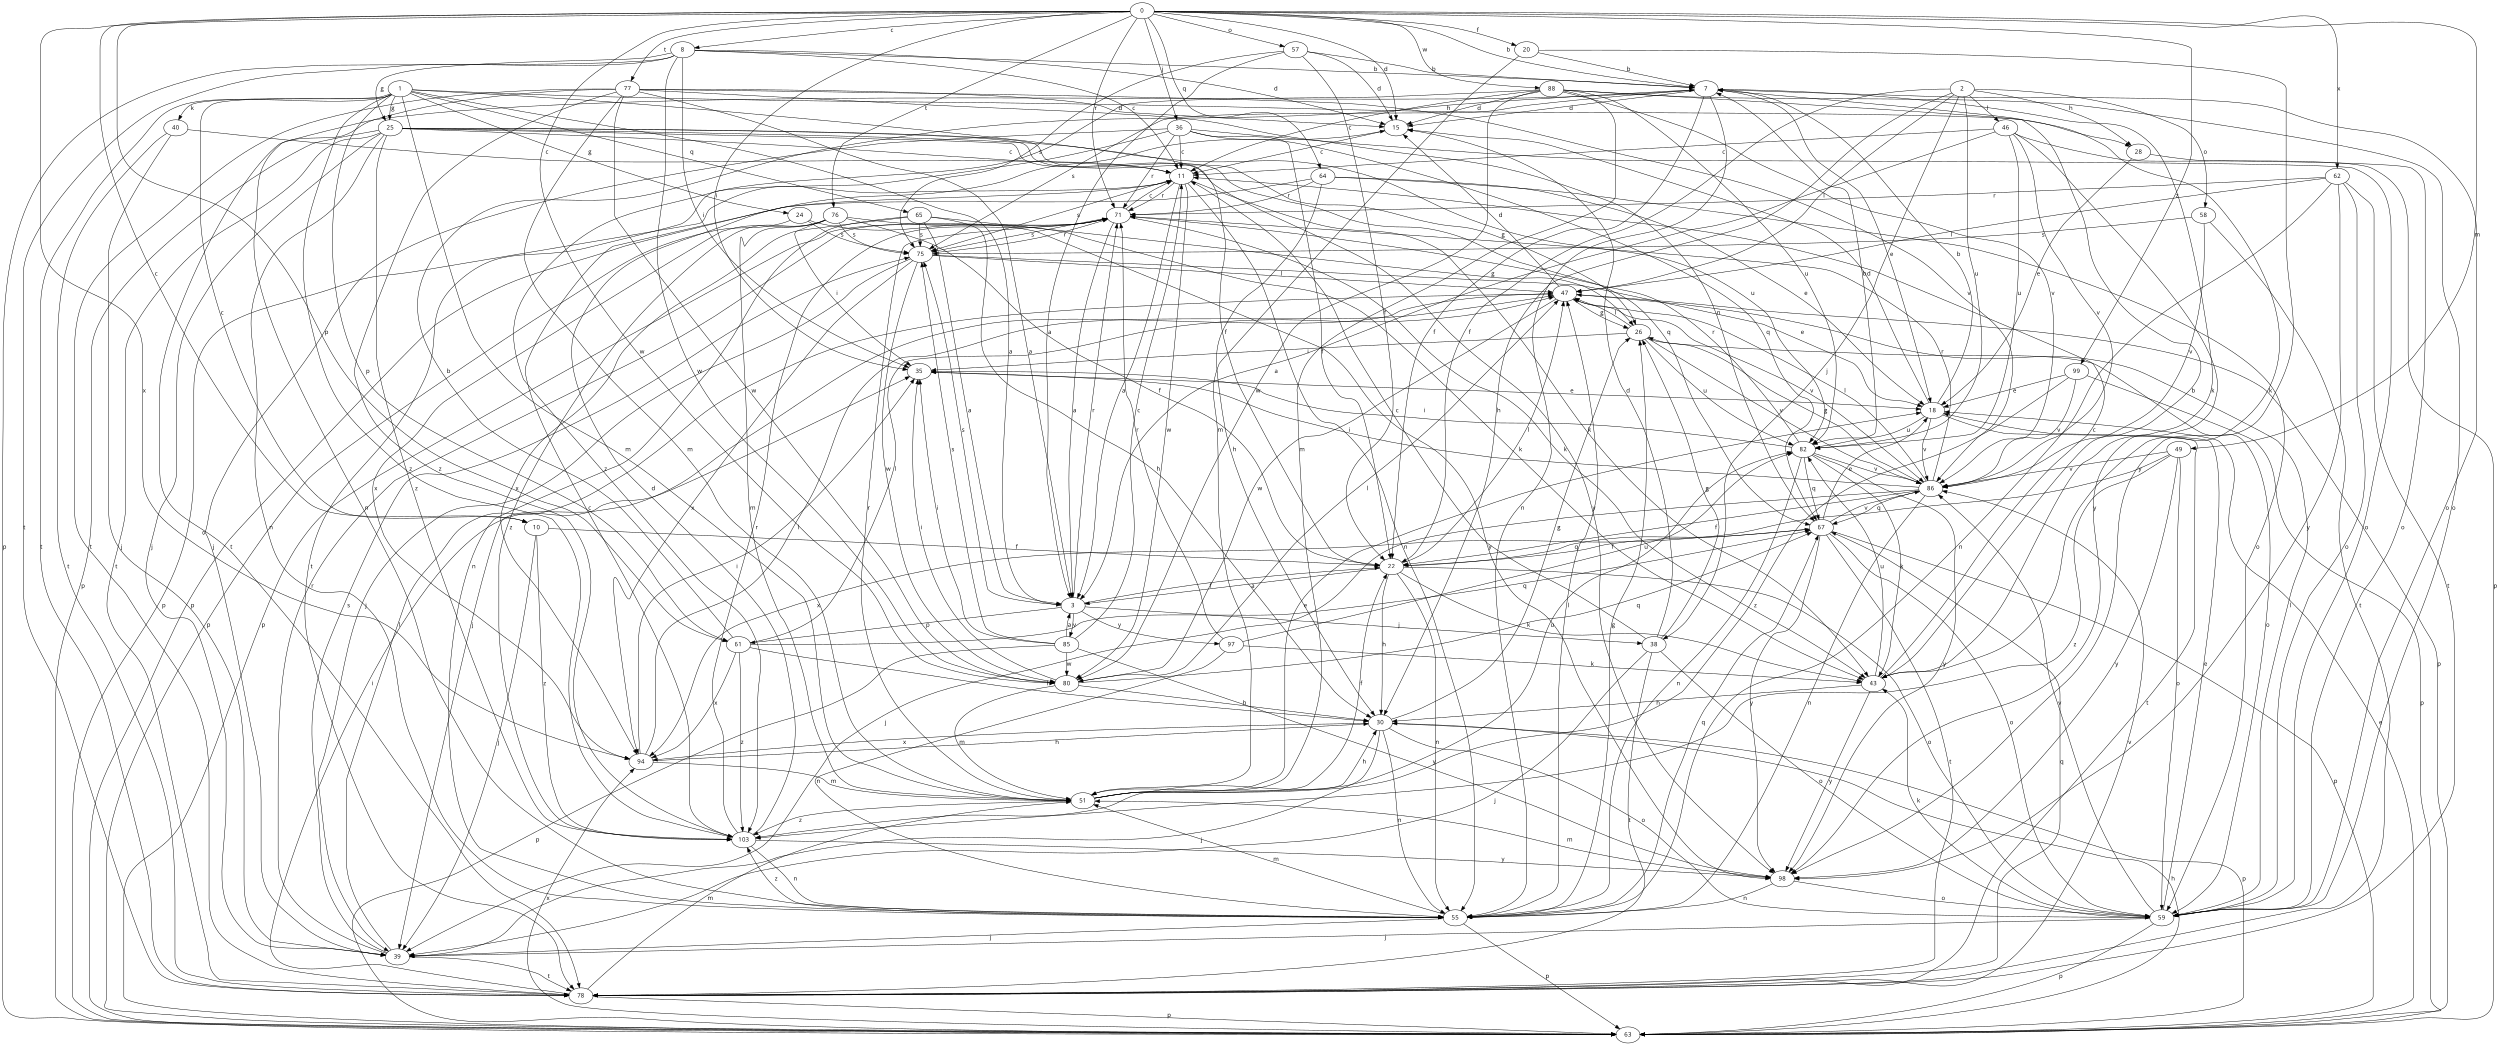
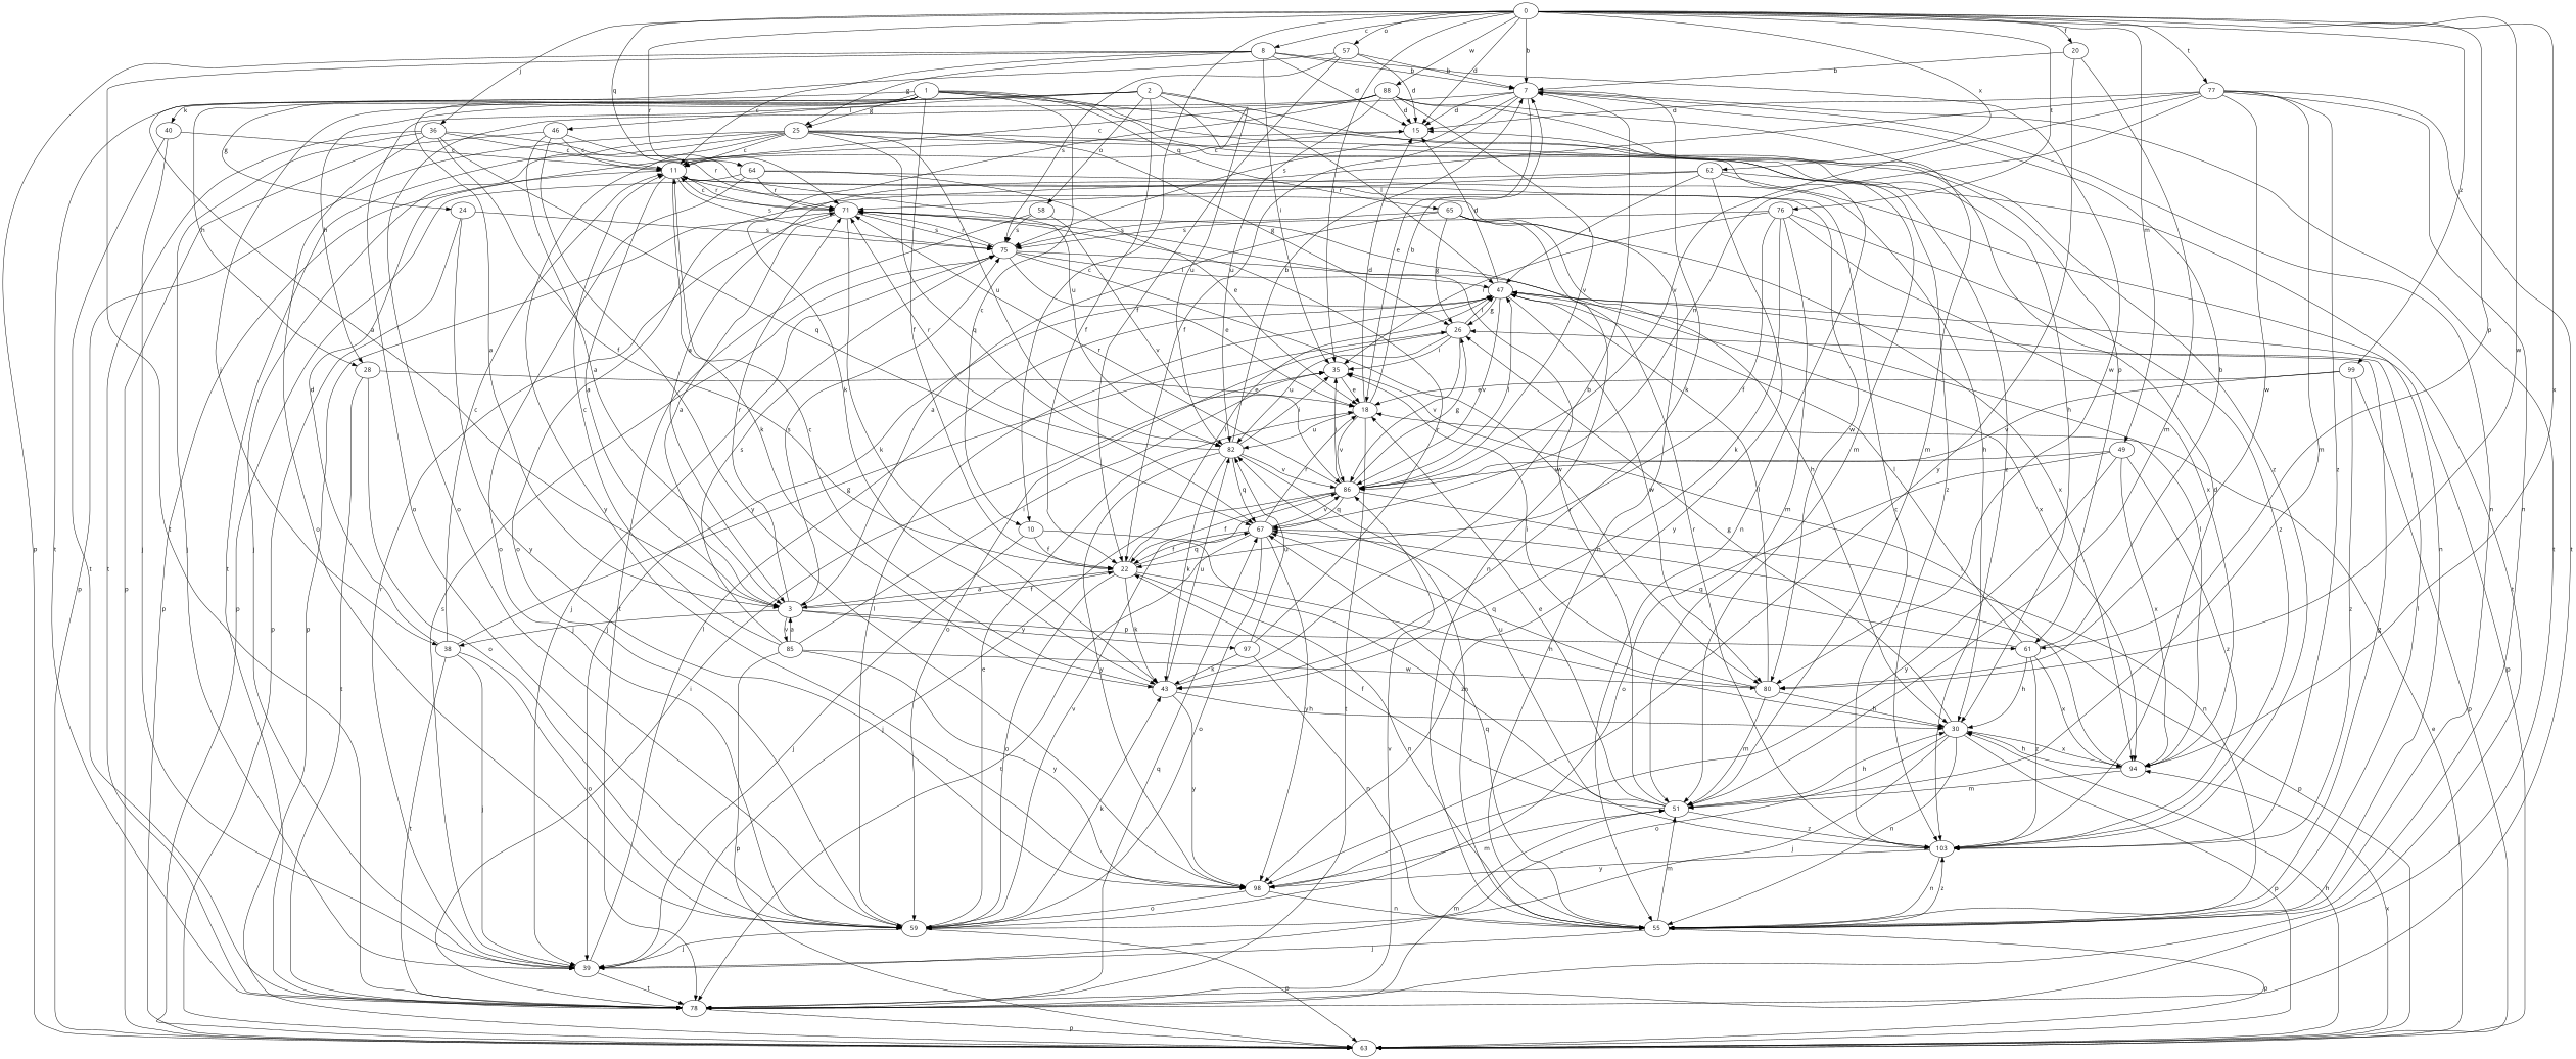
  strict digraph {
    fontname="Open Sans"
    node [fontname="Open Sans"]
    edge [fontname="Open Sans"]
    0
    7
    8
    10
    15
    20
    35
    36
    49
    57
    61
    64
    71
    76
    77
    88
    n17 [label=80]
    n18 [label=62]
    94
    99
    22
    78
    75
    18
    43
    55
    59
    25
    11
    63
    103
    39
    51
    98
    67
    86
    3
    30
    47
    82
    1
    24
    28
    40
    65
    38
    85
    97
    26
    2
    46
    58
    0 -> 7 [label=b]
    0 -> 8 [label=c]
    0 -> 10 [label=c]
    0 -> 15 [label=d]
    0 -> 20 [label=f]
    0 -> 35 [label=i]
    0 -> 36 [label=j]
    0 -> 49 [label=m]
    0 -> 57 [label=o]
    0 -> 61 [label=p]
    0 -> 64 [label=q]
    0 -> 71 [label=r]
    0 -> 76 [label=t]
    0 -> 77 [label=t]
    0 -> 88 [label=w]
    0 -> n17 [label=w]
    0 -> n18 [label=x]
    0 -> 94 [label=x]
    0 -> 99 [label=z]
    7 -> 15 [label=d]
    7 -> 22 [label=f]
    7 -> 78 [label=t]
    7 -> 75 [label=s]
    7 -> 18 [label=e]
    7 -> 43 [label=k]
    7 -> 55 [label=n]
    7 -> 59 [label=o]
    8 -> 7 [label=b]
    8 -> 15 [label=d]
    8 -> 35 [label=i]
    8 -> n17 [label=w]
    8 -> 78 [label=t]
    8 -> 25 [label=g]
    8 -> 11 [label=c]
    8 -> 63 [label=p]
    10 -> 22 [label=f]
    10 -> 103 [label=z]
    10 -> 39 [label=j]
    15 -> 11 [label=c]
    20 -> 7 [label=b]
    20 -> 51 [label=m]
    20 -> 98 [label=y]
    35 -> 18 [label=e]
    36 -> 71 [label=r]
    36 -> 22 [label=f]
    36 -> 78 [label=t]
    36 -> 59 [label=o]
    36 -> 11 [label=c]
    36 -> 39 [label=j]
    36 -> 67 [label=q]
    49 -> 94 [label=x]
    49 -> 59 [label=o]
    49 -> 103 [label=z]
    49 -> 98 [label=y]
    49 -> 86 [label=v]
    57 -> 7 [label=b]
    57 -> 15 [label=d]
    57 -> 22 [label=f]
    57 -> 75 [label=s]
    57 -> 3 [label=a]
    61 -> 7 [label=b]
    61 -> 94 [label=x]
    61 -> 103 [label=z]
    61 -> 67 [label=q]
    61 -> 30 [label=h]
    61 -> 47 [label=l]
    64 -> 71 [label=r]
    64 -> 18 [label=e]
    64 -> 59 [label=o]
    64 -> 63 [label=p]
    64 -> 30 [label=h]
    71 -> 75 [label=s]
    71 -> 43 [label=k]
    71 -> 11 [label=c]
    71 -> 63 [label=p]
    71 -> 3 [label=a]
    76 -> 35 [label=i]
    76 -> 94 [label=x]
    76 -> 22 [label=f]
    76 -> 75 [label=s]
    76 -> 43 [label=k]
    76 -> 103 [label=z]
    76 -> 51 [label=m]
    77 -> 15 [label=d]
    77 -> n17 [label=w]
    77 -> 78 [label=t]
    77 -> 55 [label=n]
    77 -> 103 [label=z]
    77 -> 51 [label=m]
    77 -> 67 [label=n]
    77 -> 86 [label=v]
    77 -> 3 [label=a]
    88 -> 15 [label=d]
-   88 -> n17 [label=w]
    88 -> 43 [label=k]
    88 -> 59 [label=o]
    88 -> 11 [label=c]
    88 -> 103 [label=z]
    88 -> 51 [label=m]
    88 -> 86 [label=v]
    88 -> 82 [label=u]
    n17 -> 35 [label=i]
    n17 -> 51 [label=m]
    n17 -> 67 [label=q]
    n17 -> 30 [label=h]
    n17 -> 47 [label=l]
    n18 -> 71 [label=r]
    n18 -> 78 [label=t]
    n18 -> 55 [label=n]
    n18 -> 59 [label=o]
    n18 -> 98 [label=y]
    n18 -> 47 [label=l]
    94 -> 35 [label=i]
    94 -> 51 [label=m]
    94 -> 30 [label=h]
    94 -> 47 [label=l]
    99 -> 18 [label=e]
    99 -> 63 [label=p]
    99 -> 103 [label=z]
    99 -> 86 [label=v]
    22 -> 43 [label=k]
    22 -> 55 [label=n]
    22 -> 59 [label=o]
    22 -> 67 [label=q]
    22 -> 3 [label=a]
    22 -> 30 [label=h]
    22 -> 47 [label=l]
    78 -> 35 [label=i]
    78 -> 63 [label=p]
    78 -> 51 [label=m]
    78 -> 67 [label=q]
    78 -> 86 [label=v]
    75 -> 71 [label=r]
    75 -> n17 [label=w]
    75 -> 94 [label=x]
    75 -> 18 [label=e]
    75 -> 39 [label=j]
    75 -> 47 [label=l]
    18 -> 7 [label=b]
    18 -> 15 [label=d]
    18 -> 78 [label=t]
    18 -> 86 [label=v]
    18 -> 82 [label=u]
    43 -> 7 [label=b]
    43 -> 11 [label=c]
    43 -> 98 [label=y]
    43 -> 30 [label=h]
    43 -> 82 [label=u]
    55 -> 63 [label=p]
    55 -> 103 [label=z]
    55 -> 39 [label=j]
    55 -> 51 [label=m]
    55 -> 67 [label=q]
    55 -> 47 [label=l]
    55 -> 26 [label=g]
    59 -> 18 [label=e]
    59 -> 43 [label=k]
    59 -> 63 [label=p]
    59 -> 39 [label=j]
    59 -> 86 [label=v]
    59 -> 47 [label=l]
    25 -> 78 [label=t]
    25 -> 55 [label=n]
    25 -> 11 [label=c]
    25 -> 63 [label=p]
    25 -> 103 [label=z]
    25 -> 39 [label=j]
    25 -> 98 [label=y]
    25 -> 67 [label=q]
    25 -> 82 [label=u]
    25 -> 26 [label=g]
    11 -> 71 [label=r]
    11 -> n17 [label=w]
    11 -> 75 [label=s]
    11 -> 43 [label=k]
    11 -> 55 [label=n]
    11 -> 63 [label=p]
    11 -> 3 [label=a]
    63 -> 94 [label=x]
    63 -> 18 [label=e]
    63 -> 30 [label=h]
    103 -> 15 [label=d]
    103 -> 71 [label=r]
    103 -> 55 [label=n]
    103 -> 11 [label=c]
    103 -> 98 [label=y]
    39 -> 71 [label=r]
    39 -> 78 [label=t]
    39 -> 75 [label=s]
    39 -> 47 [label=l]
    51 -> 71 [label=r]
    51 -> 22 [label=f]
    51 -> 18 [label=e]
    51 -> 103 [label=z]
    51 -> 30 [label=h]
    51 -> 82 [label=u]
    98 -> 55 [label=n]
    98 -> 59 [label=o]
    98 -> 51 [label=m]
    67 -> 22 [label=f]
    67 -> 78 [label=t]
-   67 -> 18 [label=e]
+   67 -> 18 [label=r]
    67 -> 59 [label=o]
    67 -> 63 [label=p]
    67 -> 98 [label=y]
    67 -> 86 [label=v]
    86 -> 35 [label=i]
    86 -> 71 [label=r]
    86 -> 22 [label=f]
    86 -> 55 [label=n]
    86 -> 39 [label=j]
    86 -> 67 [label=q]
    86 -> 47 [label=l]
    86 -> 26 [label=g]
    3 -> 61 [label=p]
    3 -> 71 [label=r]
    3 -> 22 [label=f]
    3 -> 75 [label=s]
    3 -> 38 [label=j]
    3 -> 85 [label=v]
    3 -> 97 [label=y]
    30 -> 94 [label=x]
    30 -> 55 [label=n]
    30 -> 59 [label=o]
    30 -> 63 [label=p]
    30 -> 39 [label=j]
    30 -> 26 [label=g]
    47 -> 15 [label=d]
    47 -> n17 [label=w]
    47 -> 63 [label=p]
    47 -> 39 [label=j]
    47 -> 86 [label=v]
    47 -> 26 [label=g]
    82 -> 7 [label=b]
    82 -> 35 [label=i]
    82 -> 71 [label=r]
    82 -> 43 [label=k]
    82 -> 55 [label=n]
    82 -> 98 [label=y]
    82 -> 67 [label=q]
    82 -> 86 [label=v]
    1 -> 10 [label=c]
    1 -> 61 [label=p]
    1 -> 22 [label=f]
    1 -> 78 [label=t]
    1 -> 25 [label=g]
    1 -> 103 [label=z]
    1 -> 51 [label=m]
    1 -> 3 [label=a]
    1 -> 24 [label=g]
    1 -> 28 [label=h]
    1 -> 40 [label=k]
    1 -> 65 [label=q]
    24 -> 75 [label=s]
    24 -> 63 [label=p]
    24 -> 98 [label=y]
+   28 -> 78 [label=t]
    28 -> 18 [label=e]
    28 -> 59 [label=o]
    40 -> 78 [label=t]
    40 -> 11 [label=c]
    40 -> 39 [label=j]
    65 -> 94 [label=x]
    65 -> 75 [label=s]
    65 -> 55 [label=n]
    65 -> 3 [label=a]
    65 -> 30 [label=h]
    65 -> 26 [label=g]
    38 -> 15 [label=d]
    38 -> 78 [label=t]
    38 -> 59 [label=o]
    38 -> 11 [label=c]
    38 -> 39 [label=j]
    38 -> 26 [label=g]
    85 -> 35 [label=i]
    85 -> n17 [label=w]
    85 -> 75 [label=s]
    85 -> 11 [label=c]
    85 -> 63 [label=p]
    85 -> 98 [label=y]
    85 -> 3 [label=a]
    97 -> 71 [label=r]
    97 -> 43 [label=k]
    97 -> 55 [label=n]
    97 -> 82 [label=u]
    26 -> 35 [label=i]
    26 -> 59 [label=o]
    26 -> 86 [label=v]
    26 -> 47 [label=l]
    26 -> 82 [label=u]
    2 -> 22 [label=f]
    2 -> 30 [label=h]
    2 -> 47 [label=l]
    2 -> 82 [label=u]
    2 -> 28 [label=h]
    2 -> 38 [label=j]
    2 -> 46 [label=l]
    2 -> 58 [label=o]
    46 -> 11 [label=c]
    46 -> 63 [label=p]
    46 -> 98 [label=y]
-   46 -> 86 [label=v]
    46 -> 3 [label=a]
    46 -> 82 [label=u]
    58 -> 78 [label=t]
    58 -> 75 [label=s]
    58 -> 86 [label=v]
  }
